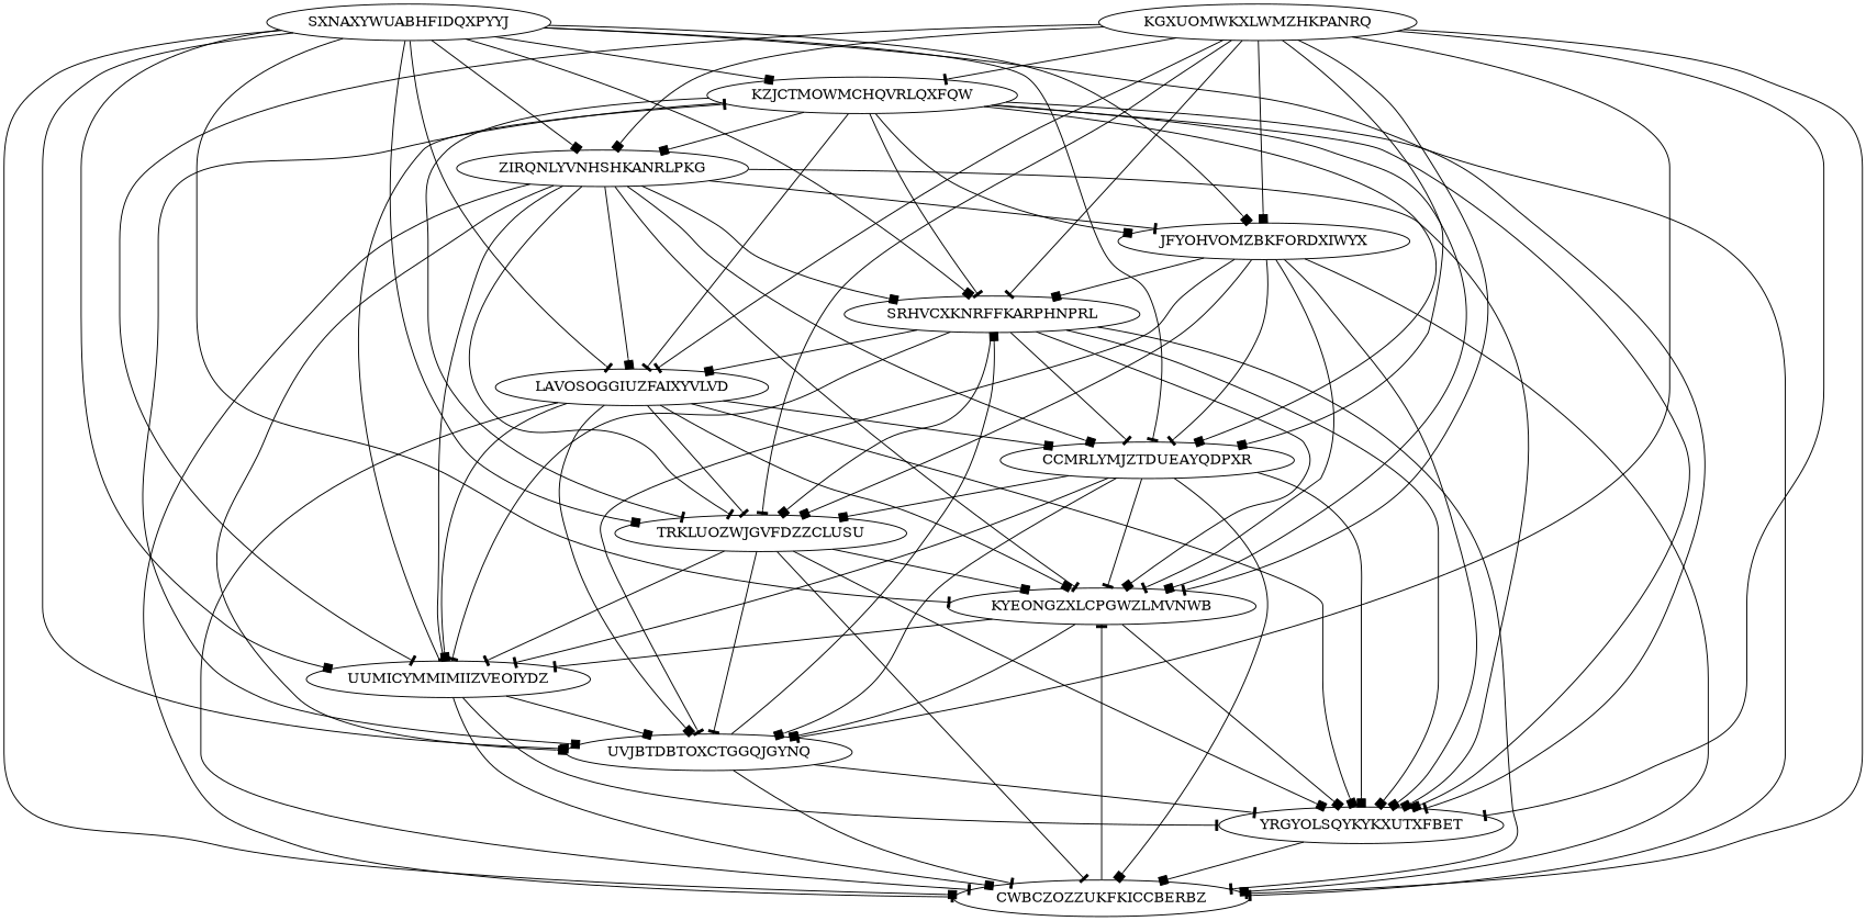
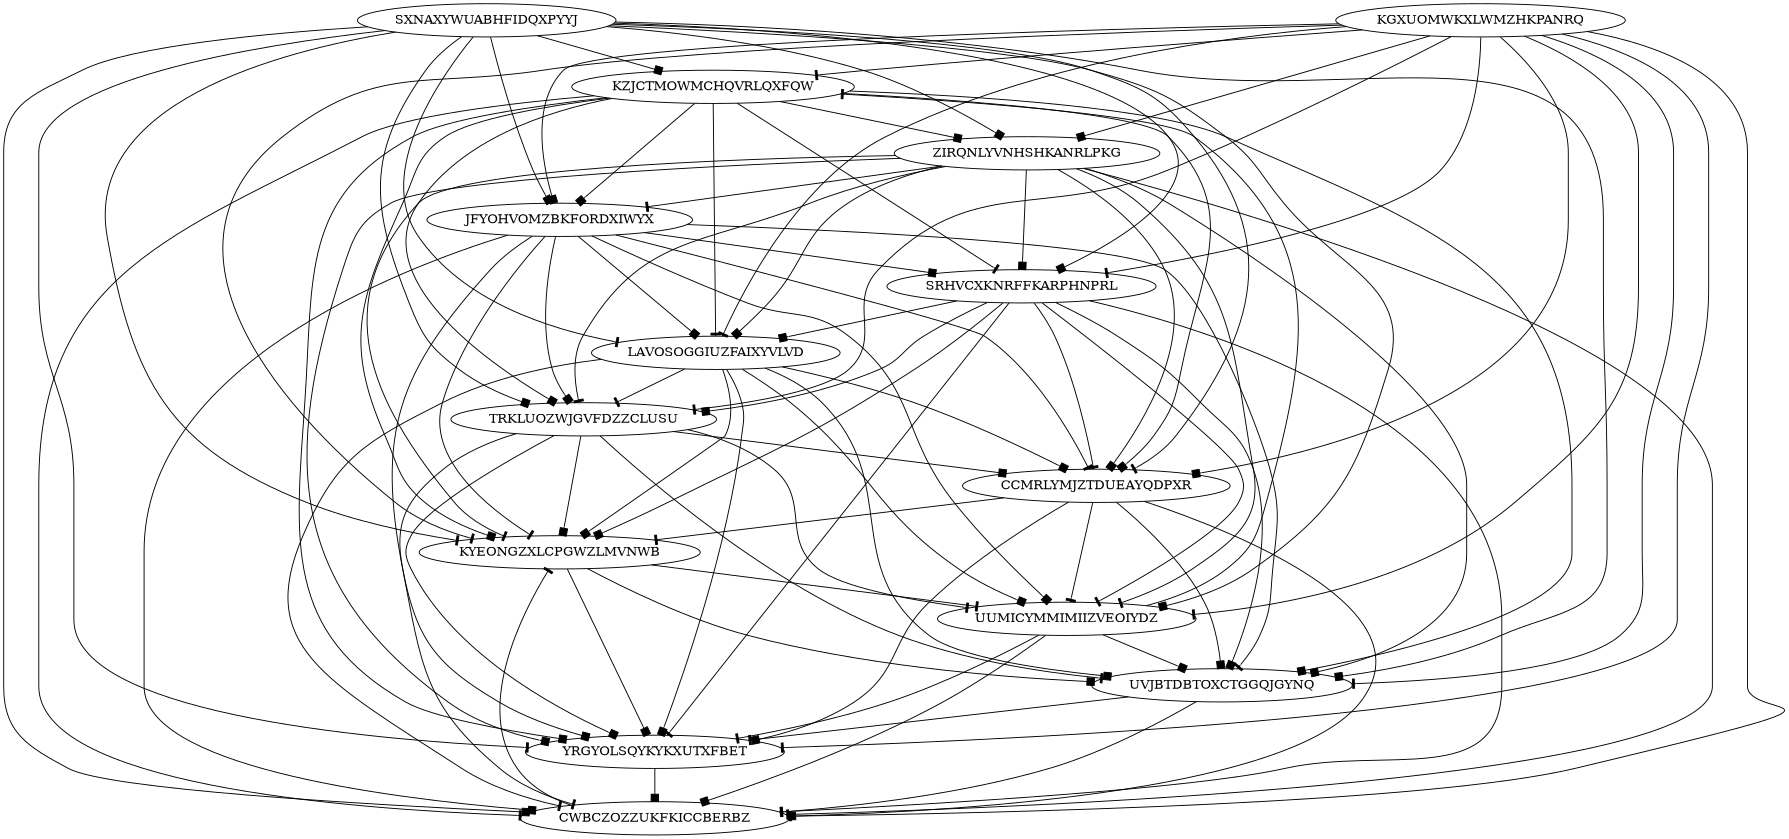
  digraph {
    node [Weight=11]
    edge [Weight=13 arrowhead=box]
    KZJCTMOWMCHQVRLQXFQW
    SXNAXYWUABHFIDQXPYYJ [Weight=20]
    ZIRQNLYVNHSHKANRLPKG [Weight=10]
    JFYOHVOMZBKFORDXIWYX [Weight=19]
    SRHVCXKNRFFKARPHNPRL [Weight=17]
    LAVOSOGGIUZFAIXYVLVD [Weight=12]
    CCMRLYMJZTDUEAYQDPXR [Weight=16]
    TRKLUOZWJGVFDZZCLUSU [Weight=10]
    KYEONGZXLCPGWZLMVNWB [Weight=13]
    UUMICYMMIMIIZVEOIYDZ [Weight=16]
    YRGYOLSQYKYKXUTXFBET [Weight=15]
    CWBCZOZZUKFKICCBERBZ [Weight=20]
    UVJBTDBTOXCTGGQJGYNQ [Weight=19]
    KGXUOMWKXLWMZHKPANRQ
    KZJCTMOWMCHQVRLQXFQW -> ZIRQNLYVNHSHKANRLPKG [Weight=17]
    KZJCTMOWMCHQVRLQXFQW -> JFYOHVOMZBKFORDXIWYX [Weight=20]
    KZJCTMOWMCHQVRLQXFQW -> SRHVCXKNRFFKARPHNPRL [arrowhead=tee]
    KZJCTMOWMCHQVRLQXFQW -> LAVOSOGGIUZFAIXYVLVD [Weight=16 arrowhead=tee]
    KZJCTMOWMCHQVRLQXFQW -> CCMRLYMJZTDUEAYQDPXR
-   KZJCTMOWMCHQVRLQXFQW -> TRKLUOZWJGVFDZZCLUSU [Weight=10 arrowhead=tee]
+   KZJCTMOWMCHQVRLQXFQW -> TRKLUOZWJGVFDZZCLUSU [Weight=10]
    KZJCTMOWMCHQVRLQXFQW -> KYEONGZXLCPGWZLMVNWB [Weight=12]
    KZJCTMOWMCHQVRLQXFQW -> YRGYOLSQYKYKXUTXFBET [Weight=20]
    KZJCTMOWMCHQVRLQXFQW -> CWBCZOZZUKFKICCBERBZ [Weight=10 arrowhead=tee]
    KZJCTMOWMCHQVRLQXFQW -> UVJBTDBTOXCTGGQJGYNQ [Weight=12]
    SXNAXYWUABHFIDQXPYYJ -> KZJCTMOWMCHQVRLQXFQW
    SXNAXYWUABHFIDQXPYYJ -> ZIRQNLYVNHSHKANRLPKG [Weight=15]
    SXNAXYWUABHFIDQXPYYJ -> JFYOHVOMZBKFORDXIWYX [Weight=11]
    SXNAXYWUABHFIDQXPYYJ -> SRHVCXKNRFFKARPHNPRL [Weight=14]
    SXNAXYWUABHFIDQXPYYJ -> LAVOSOGGIUZFAIXYVLVD [arrowhead=tee]
    SXNAXYWUABHFIDQXPYYJ -> CCMRLYMJZTDUEAYQDPXR [arrowhead=tee]
    SXNAXYWUABHFIDQXPYYJ -> TRKLUOZWJGVFDZZCLUSU [Weight=14]
    SXNAXYWUABHFIDQXPYYJ -> KYEONGZXLCPGWZLMVNWB [Weight=16 arrowhead=tee]
    SXNAXYWUABHFIDQXPYYJ -> UUMICYMMIMIIZVEOIYDZ [Weight=11]
    SXNAXYWUABHFIDQXPYYJ -> YRGYOLSQYKYKXUTXFBET [Weight=20 arrowhead=tee]
    SXNAXYWUABHFIDQXPYYJ -> CWBCZOZZUKFKICCBERBZ [Weight=17]
    SXNAXYWUABHFIDQXPYYJ -> UVJBTDBTOXCTGGQJGYNQ [Weight=11]
    ZIRQNLYVNHSHKANRLPKG -> JFYOHVOMZBKFORDXIWYX [Weight=11 arrowhead=tee]
    ZIRQNLYVNHSHKANRLPKG -> SRHVCXKNRFFKARPHNPRL
    ZIRQNLYVNHSHKANRLPKG -> LAVOSOGGIUZFAIXYVLVD [Weight=12]
    ZIRQNLYVNHSHKANRLPKG -> CCMRLYMJZTDUEAYQDPXR [Weight=20]
    ZIRQNLYVNHSHKANRLPKG -> TRKLUOZWJGVFDZZCLUSU [Weight=19 arrowhead=tee]
    ZIRQNLYVNHSHKANRLPKG -> KYEONGZXLCPGWZLMVNWB [Weight=19 arrowhead=tee]
    ZIRQNLYVNHSHKANRLPKG -> UUMICYMMIMIIZVEOIYDZ [Weight=16 arrowhead=tee]
    ZIRQNLYVNHSHKANRLPKG -> YRGYOLSQYKYKXUTXFBET [Weight=19]
    ZIRQNLYVNHSHKANRLPKG -> CWBCZOZZUKFKICCBERBZ [Weight=10 arrowhead=tee]
    ZIRQNLYVNHSHKANRLPKG -> UVJBTDBTOXCTGGQJGYNQ [Weight=12]
    JFYOHVOMZBKFORDXIWYX -> SRHVCXKNRFFKARPHNPRL [Weight=19]
+   JFYOHVOMZBKFORDXIWYX -> LAVOSOGGIUZFAIXYVLVD [Weight=14]
    JFYOHVOMZBKFORDXIWYX -> CCMRLYMJZTDUEAYQDPXR [Weight=19 arrowhead=tee]
    JFYOHVOMZBKFORDXIWYX -> TRKLUOZWJGVFDZZCLUSU [Weight=19]
    JFYOHVOMZBKFORDXIWYX -> KYEONGZXLCPGWZLMVNWB [Weight=15 arrowhead=tee]
+   JFYOHVOMZBKFORDXIWYX -> UUMICYMMIMIIZVEOIYDZ [Weight=18]
    JFYOHVOMZBKFORDXIWYX -> YRGYOLSQYKYKXUTXFBET
    JFYOHVOMZBKFORDXIWYX -> CWBCZOZZUKFKICCBERBZ [Weight=16]
    JFYOHVOMZBKFORDXIWYX -> UVJBTDBTOXCTGGQJGYNQ [Weight=14 arrowhead=tee]
    SRHVCXKNRFFKARPHNPRL -> LAVOSOGGIUZFAIXYVLVD [Weight=17]
    SRHVCXKNRFFKARPHNPRL -> CCMRLYMJZTDUEAYQDPXR [Weight=17 arrowhead=tee]
    SRHVCXKNRFFKARPHNPRL -> TRKLUOZWJGVFDZZCLUSU [Weight=14]
    SRHVCXKNRFFKARPHNPRL -> KYEONGZXLCPGWZLMVNWB [Weight=10]
    SRHVCXKNRFFKARPHNPRL -> UUMICYMMIMIIZVEOIYDZ [Weight=17 arrowhead=tee]
-   SRHVCXKNRFFKARPHNPRL -> YRGYOLSQYKYKXUTXFBET [Weight=11]
+   SRHVCXKNRFFKARPHNPRL -> YRGYOLSQYKYKXUTXFBET [Weight=11 arrowhead=tee]
    SRHVCXKNRFFKARPHNPRL -> CWBCZOZZUKFKICCBERBZ [arrowhead=tee]
-   UVJBTDBTOXCTGGQJGYNQ -> SRHVCXKNRFFKARPHNPRL [Weight=20]
+   SRHVCXKNRFFKARPHNPRL -> UVJBTDBTOXCTGGQJGYNQ [Weight=20]
    LAVOSOGGIUZFAIXYVLVD -> CCMRLYMJZTDUEAYQDPXR
    LAVOSOGGIUZFAIXYVLVD -> TRKLUOZWJGVFDZZCLUSU [Weight=19 arrowhead=tee]
    LAVOSOGGIUZFAIXYVLVD -> KYEONGZXLCPGWZLMVNWB [Weight=11]
    LAVOSOGGIUZFAIXYVLVD -> UUMICYMMIMIIZVEOIYDZ [Weight=16]
    LAVOSOGGIUZFAIXYVLVD -> YRGYOLSQYKYKXUTXFBET [Weight=15]
    LAVOSOGGIUZFAIXYVLVD -> CWBCZOZZUKFKICCBERBZ [Weight=11 arrowhead=tee]
    LAVOSOGGIUZFAIXYVLVD -> UVJBTDBTOXCTGGQJGYNQ [Weight=15]
-   CCMRLYMJZTDUEAYQDPXR -> TRKLUOZWJGVFDZZCLUSU [Weight=11]
+   TRKLUOZWJGVFDZZCLUSU -> CCMRLYMJZTDUEAYQDPXR [Weight=11]
    CCMRLYMJZTDUEAYQDPXR -> KYEONGZXLCPGWZLMVNWB [Weight=12 arrowhead=tee]
    CCMRLYMJZTDUEAYQDPXR -> UUMICYMMIMIIZVEOIYDZ [Weight=10 arrowhead=tee]
    CCMRLYMJZTDUEAYQDPXR -> YRGYOLSQYKYKXUTXFBET [Weight=19]
    CCMRLYMJZTDUEAYQDPXR -> CWBCZOZZUKFKICCBERBZ
    CCMRLYMJZTDUEAYQDPXR -> UVJBTDBTOXCTGGQJGYNQ [Weight=11]
    TRKLUOZWJGVFDZZCLUSU -> KYEONGZXLCPGWZLMVNWB [Weight=17]
    TRKLUOZWJGVFDZZCLUSU -> UUMICYMMIMIIZVEOIYDZ [Weight=15 arrowhead=tee]
    TRKLUOZWJGVFDZZCLUSU -> YRGYOLSQYKYKXUTXFBET [Weight=11]
    TRKLUOZWJGVFDZZCLUSU -> CWBCZOZZUKFKICCBERBZ [Weight=10 arrowhead=tee]
    TRKLUOZWJGVFDZZCLUSU -> UVJBTDBTOXCTGGQJGYNQ [Weight=16 arrowhead=tee]
    KYEONGZXLCPGWZLMVNWB -> UUMICYMMIMIIZVEOIYDZ [Weight=12 arrowhead=tee]
    KYEONGZXLCPGWZLMVNWB -> YRGYOLSQYKYKXUTXFBET [Weight=19]
    KYEONGZXLCPGWZLMVNWB -> UVJBTDBTOXCTGGQJGYNQ [Weight=15]
    UUMICYMMIMIIZVEOIYDZ -> KZJCTMOWMCHQVRLQXFQW [Weight=16 arrowhead=tee]
    UUMICYMMIMIIZVEOIYDZ -> YRGYOLSQYKYKXUTXFBET [Weight=17 arrowhead=tee]
    UUMICYMMIMIIZVEOIYDZ -> CWBCZOZZUKFKICCBERBZ [Weight=14]
    UUMICYMMIMIIZVEOIYDZ -> UVJBTDBTOXCTGGQJGYNQ [Weight=19]
    YRGYOLSQYKYKXUTXFBET -> CWBCZOZZUKFKICCBERBZ [Weight=12]
    CWBCZOZZUKFKICCBERBZ -> KYEONGZXLCPGWZLMVNWB [arrowhead=tee]
    UVJBTDBTOXCTGGQJGYNQ -> YRGYOLSQYKYKXUTXFBET [Weight=16 arrowhead=tee]
    UVJBTDBTOXCTGGQJGYNQ -> CWBCZOZZUKFKICCBERBZ [Weight=15 arrowhead=tee]
    KGXUOMWKXLWMZHKPANRQ -> KZJCTMOWMCHQVRLQXFQW [Weight=11 arrowhead=tee]
    KGXUOMWKXLWMZHKPANRQ -> ZIRQNLYVNHSHKANRLPKG [Weight=14]
    KGXUOMWKXLWMZHKPANRQ -> JFYOHVOMZBKFORDXIWYX [Weight=20]
    KGXUOMWKXLWMZHKPANRQ -> SRHVCXKNRFFKARPHNPRL [Weight=16 arrowhead=tee]
    KGXUOMWKXLWMZHKPANRQ -> LAVOSOGGIUZFAIXYVLVD [Weight=12 arrowhead=tee]
    KGXUOMWKXLWMZHKPANRQ -> CCMRLYMJZTDUEAYQDPXR [Weight=14]
    KGXUOMWKXLWMZHKPANRQ -> TRKLUOZWJGVFDZZCLUSU [Weight=18 arrowhead=tee]
    KGXUOMWKXLWMZHKPANRQ -> KYEONGZXLCPGWZLMVNWB [arrowhead=tee]
    KGXUOMWKXLWMZHKPANRQ -> UUMICYMMIMIIZVEOIYDZ [Weight=10 arrowhead=tee]
    KGXUOMWKXLWMZHKPANRQ -> YRGYOLSQYKYKXUTXFBET [Weight=18 arrowhead=tee]
    KGXUOMWKXLWMZHKPANRQ -> CWBCZOZZUKFKICCBERBZ [Weight=18 arrowhead=tee]
    KGXUOMWKXLWMZHKPANRQ -> UVJBTDBTOXCTGGQJGYNQ [Weight=18 arrowhead=tee]
  }
